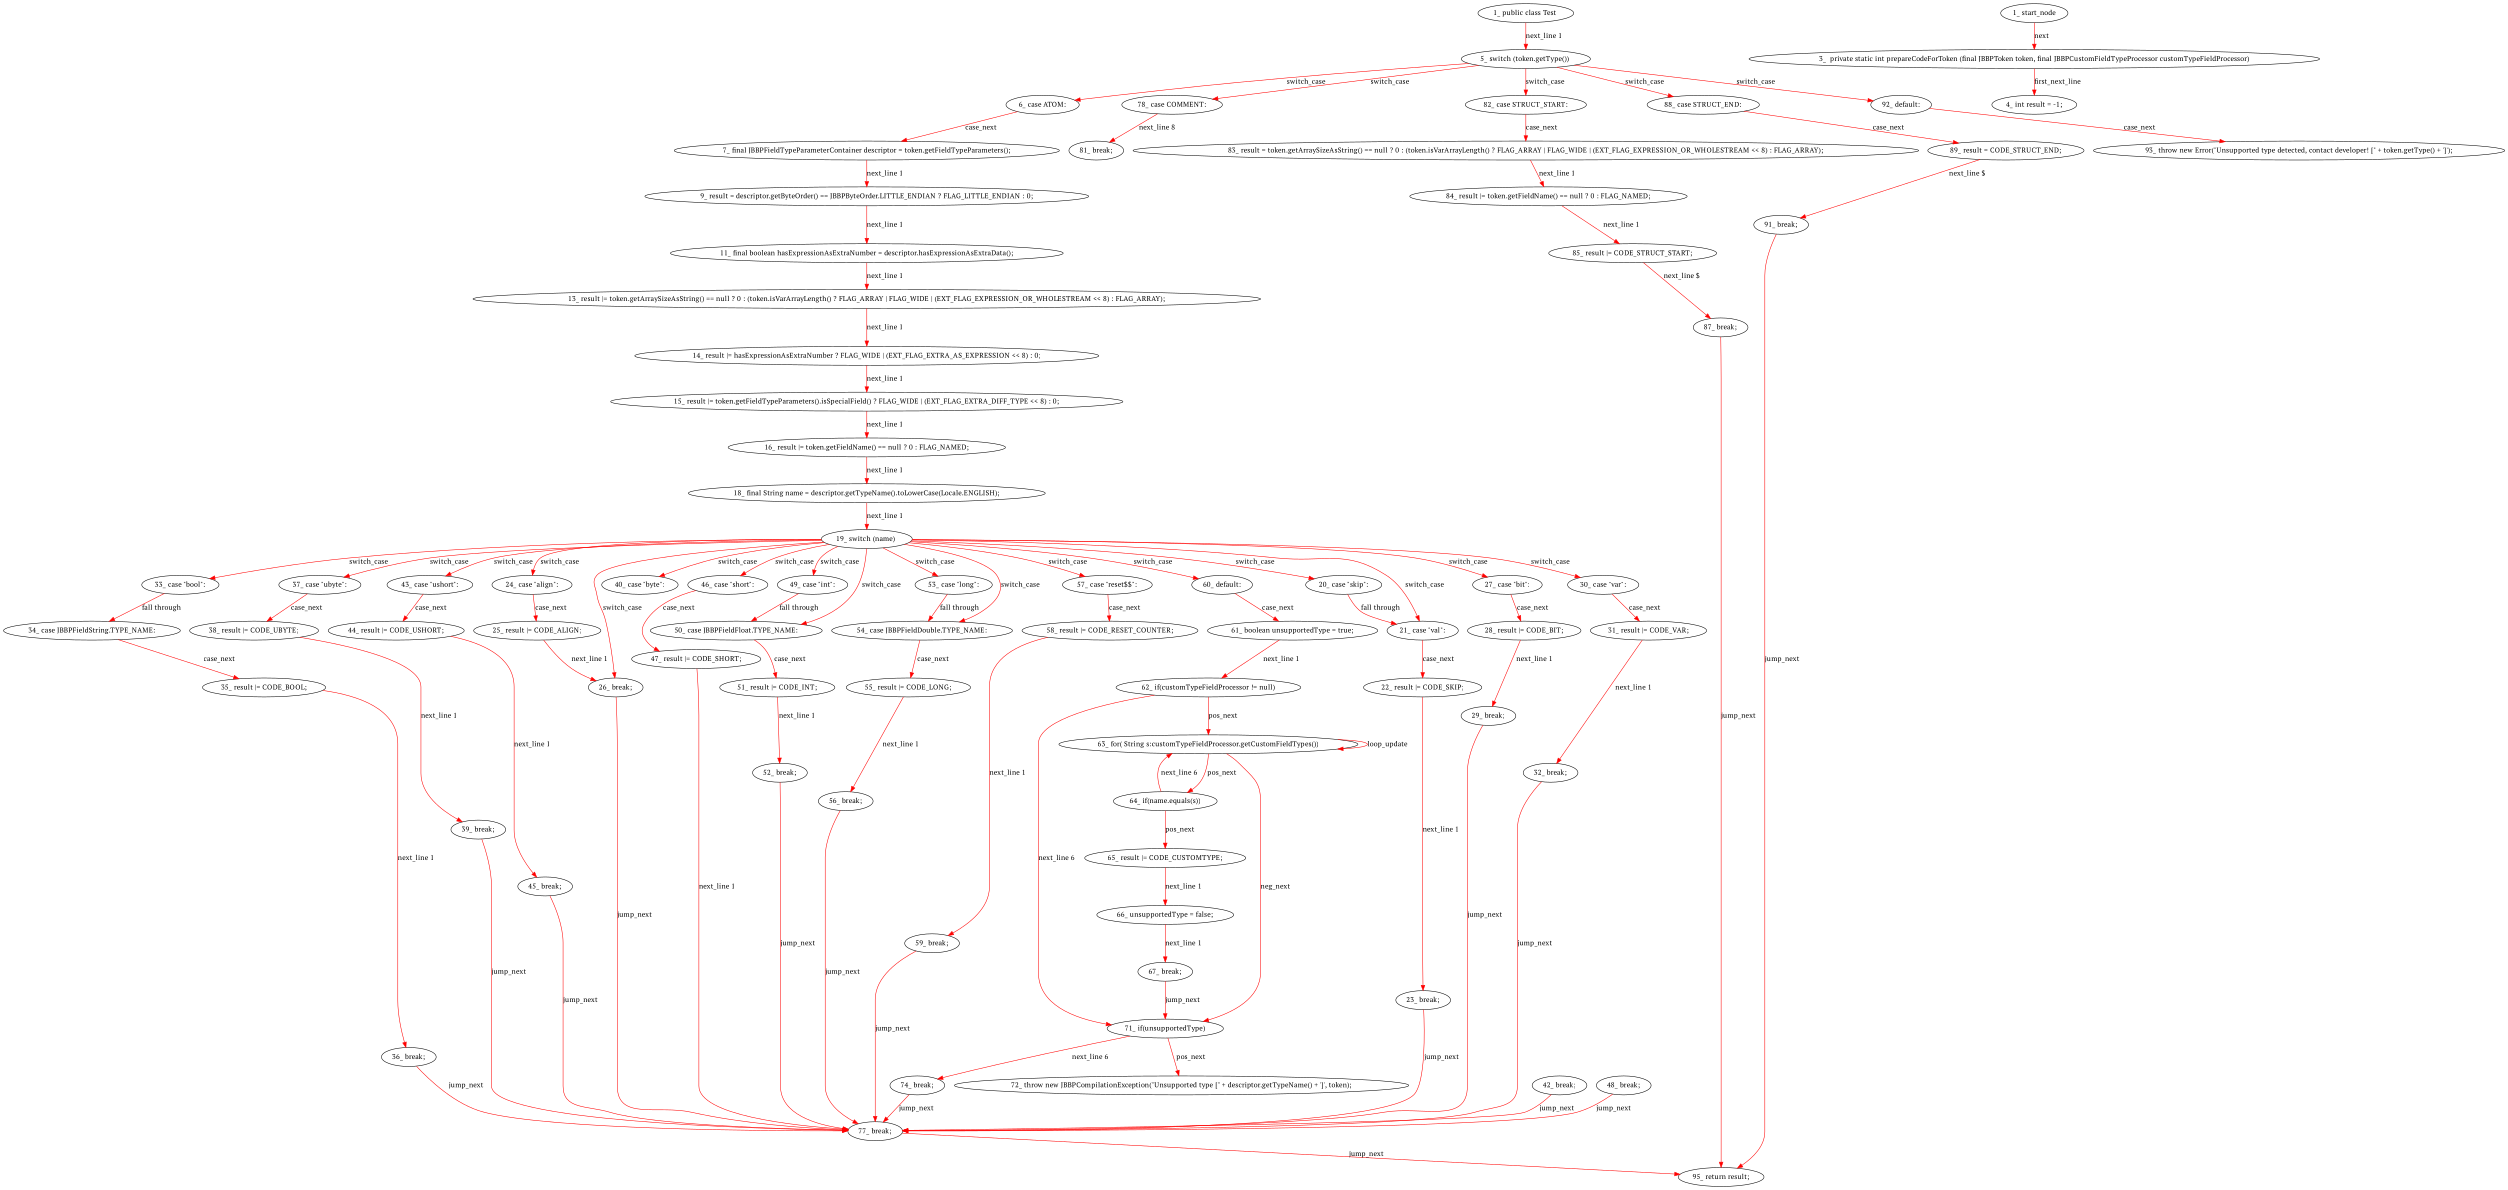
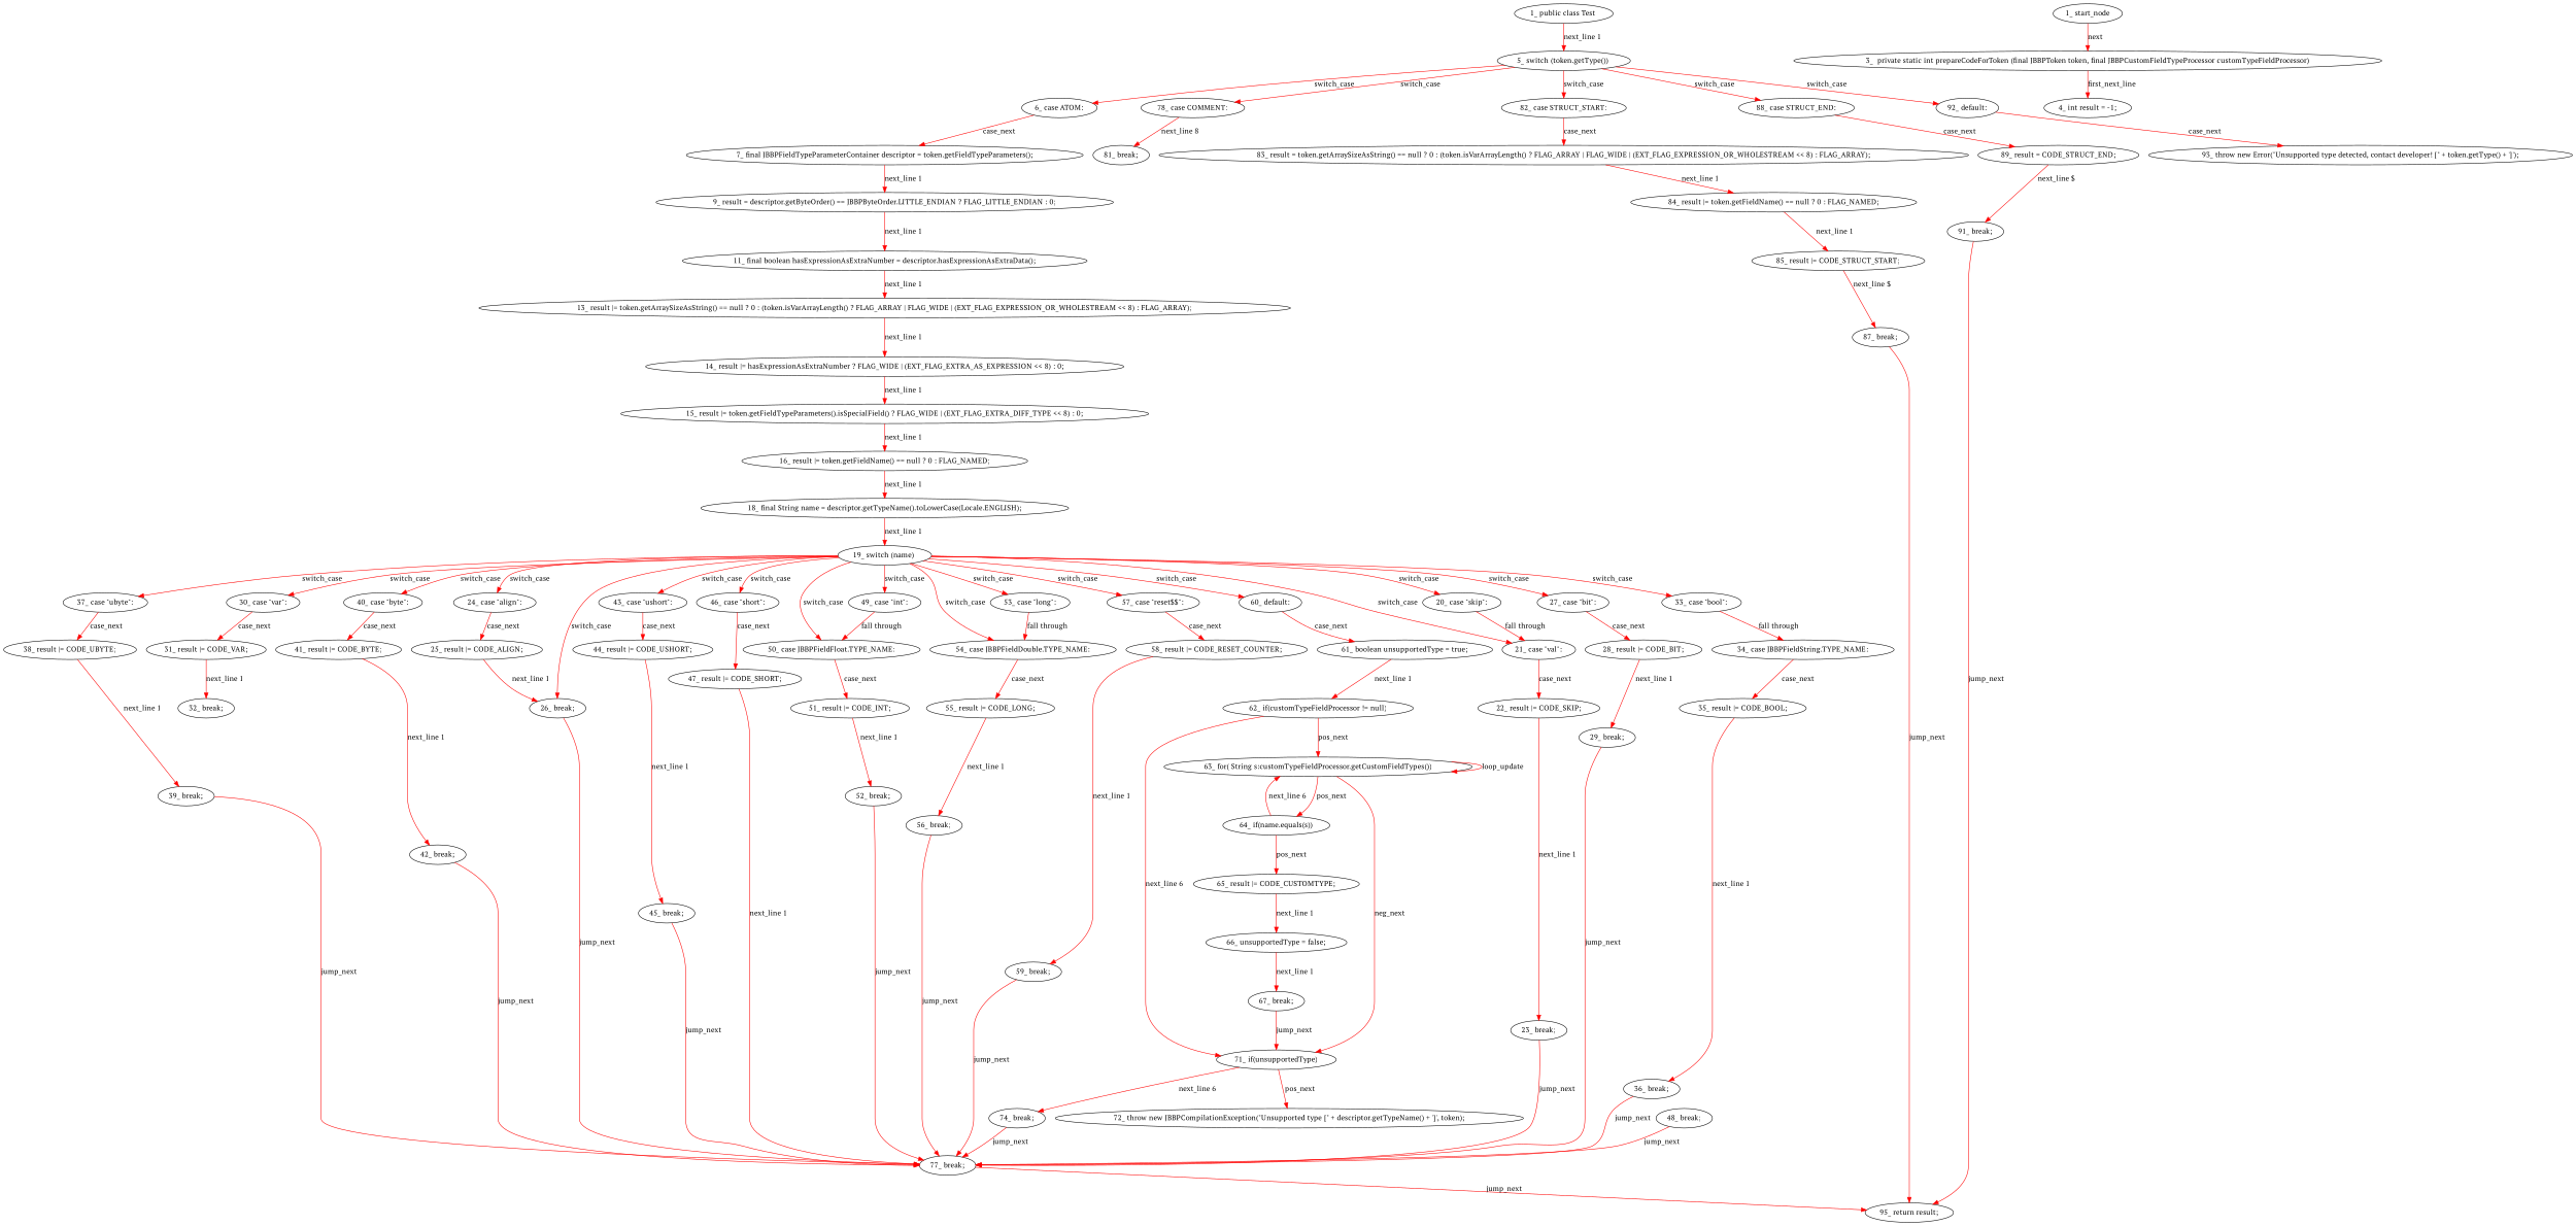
  digraph {
    fontname="PT Serif"
    node [fontname="PT Serif" type_label=expression_statement]
    edge [color=red controlflow_type="next_line 1" edge_type=CFG_edge fontname="PT Serif"]
    n1 [label="1_\ public\ class\ Test\ " type_label=class_declaration]
    n2 [label="5_\ switch\ \(token\.getType\(\)\)\ " type_label=switch]
    n3 [label="3_\ \ private\ static\ int\ prepareCodeForToken\ \(final\ JBBPToken\ token,\ final\ JBBPCustomFieldTypeProcessor\ customTypeFieldProcessor\)" type_label=method_declaration]
    n4 [label="4_\ int\ result\ =\ \-1;"]
    n5 [label="6_\ case\ ATOM:" type_label=case]
    n6 [label="78_\ case\ COMMENT:" type_label=case]
    n7 [label="82_\ case\ STRUCT_START:" type_label=case]
    n8 [label="88_\ case\ STRUCT_END:" type_label=case]
    n9 [label="92_\ default:" type_label=case]
    n10 [label="7_\ final\ JBBPFieldTypeParameterContainer\ descriptor\ =\ token\.getFieldTypeParameters\(\);"]
    n11 [label="81_\ break;"]
    n12 [label="83_\ result\ =\ token\.getArraySizeAsString\(\)\ ==\ null\ \?\ 0\ :\ \(token\.isVarArrayLength\(\)\ \?\ FLAG_ARRAY\ \|\ FLAG_WIDE\ \|\ \(EXT_FLAG_EXPRESSION_OR_WHOLESTREAM\ <<\ 8\)\ :\ FLAG_ARRAY\);"]
    n13 [label="89_\ result\ =\ CODE_STRUCT_END;"]
    n14 [label="93_\ throw\ new\ Error\(\"Unsupported\ type\ detected,\ contact\ developer!\ \[\"\ \+\ token\.getType\(\)\ \+\ '\]'\);"]
    n15 [label="9_\ result\ =\ descriptor\.getByteOrder\(\)\ ==\ JBBPByteOrder\.LITTLE_ENDIAN\ \?\ FLAG_LITTLE_ENDIAN\ :\ 0;"]
    n16 [label="11_\ final\ boolean\ hasExpressionAsExtraNumber\ =\ descriptor\.hasExpressionAsExtraData\(\);"]
    n17 [label="13_\ result\ \|=\ token\.getArraySizeAsString\(\)\ ==\ null\ \?\ 0\ :\ \(token\.isVarArrayLength\(\)\ \?\ FLAG_ARRAY\ \|\ FLAG_WIDE\ \|\ \(EXT_FLAG_EXPRESSION_OR_WHOLESTREAM\ <<\ 8\)\ :\ FLAG_ARRAY\);"]
    n18 [label="14_\ result\ \|=\ hasExpressionAsExtraNumber\ \?\ FLAG_WIDE\ \|\ \(EXT_FLAG_EXTRA_AS_EXPRESSION\ <<\ 8\)\ :\ 0;"]
    n19 [label="15_\ result\ \|=\ token\.getFieldTypeParameters\(\)\.isSpecialField\(\)\ \?\ FLAG_WIDE\ \|\ \(EXT_FLAG_EXTRA_DIFF_TYPE\ <<\ 8\)\ :\ 0;"]
    n20 [label="16_\ result\ \|=\ token\.getFieldName\(\)\ ==\ null\ \?\ 0\ :\ FLAG_NAMED;"]
    n21 [label="18_\ final\ String\ name\ =\ descriptor\.getTypeName\(\)\.toLowerCase\(Locale\.ENGLISH\);"]
    n22 [label="19_\ switch\ \(name\)\ " type_label=switch]
    n23 [label="20_\ case\ \"skip\":" type_label=case]
    n24 [label="21_\ case\ \"val\":" type_label=case]
    n25 [label="24_\ case\ \"align\":" type_label=case]
    n26 [label="27_\ case\ \"bit\":" type_label=case]
    n27 [label="30_\ case\ \"var\":" type_label=case]
    n28 [label="33_\ case\ \"bool\":" type_label=case]
    n29 [label="37_\ case\ \"ubyte\":" type_label=case]
    n30 [label="40_\ case\ \"byte\":" type_label=case]
    n31 [label="43_\ case\ \"ushort\":" type_label=case]
    n32 [label="46_\ case\ \"short\":" type_label=case]
    n33 [label="49_\ case\ \"int\":" type_label=case]
    n34 [label="50_\ case\ JBBPFieldFloat\.TYPE_NAME:" type_label=case]
    n35 [label="53_\ case\ \"long\":" type_label=case]
    n36 [label="54_\ case\ JBBPFieldDouble\.TYPE_NAME:" type_label=case]
    n37 [label="57_\ case\ \"reset\$\$\":" type_label=case]
    n38 [label="60_\ default:" type_label=case]
    n39 [label="26_\ break;"]
    n40 [label="22_\ result\ \|=\ CODE_SKIP;"]
    n41 [label="25_\ result\ \|=\ CODE_ALIGN;"]
    n42 [label="28_\ result\ \|=\ CODE_BIT;"]
    n43 [label="31_\ result\ \|=\ CODE_VAR;"]
    n44 [label="34_\ case\ JBBPFieldString\.TYPE_NAME:" type_label=case]
    n45 [label="35_\ result\ \|=\ CODE_BOOL;"]
    n46 [label="38_\ result\ \|=\ CODE_UBYTE;"]
+   n47 [label="41_\ result\ \|=\ CODE_BYTE;"]
    n48 [label="44_\ result\ \|=\ CODE_USHORT;"]
    n49 [label="47_\ result\ \|=\ CODE_SHORT;"]
    n50 [label="51_\ result\ \|=\ CODE_INT;"]
    n51 [label="55_\ result\ \|=\ CODE_LONG;"]
    n52 [label="58_\ result\ \|=\ CODE_RESET_COUNTER;"]
    n53 [label="61_\ boolean\ unsupportedType\ =\ true;"]
    n54 [label="23_\ break;"]
    n55 [label="77_\ break;"]
    n56 [label="95_\ return\ result;" type_label=return]
    n57 [label="29_\ break;"]
    n58 [label="32_\ break;"]
    n59 [label="36_\ break;"]
    n60 [label="39_\ break;"]
    n61 [label="42_\ break;"]
    n62 [label="45_\ break;"]
    n63 [label="48_\ break;"]
    n64 [label="52_\ break;"]
    n65 [label="56_\ break;"]
    n66 [label="59_\ break;"]
    n67 [label="62_\ if\(customTypeFieldProcessor\ !=\ null\)" type_label=if]
    n68 [label="63_\ for\(\ String\ s:customTypeFieldProcessor\.getCustomFieldTypes\(\)\)" type_label=for]
    n69 [label="71_\ if\(unsupportedType\)" type_label=if]
    n70 [label="64_\ if\(name\.equals\(s\)\)" type_label=if]
    n71 [label="72_\ throw\ new\ JBBPCompilationException\(\"Unsupported\ type\ \[\"\ \+\ descriptor\.getTypeName\(\)\ \+\ '\]',\ token\);"]
    n72 [label="74_\ break;"]
    n73 [label="65_\ result\ \|=\ CODE_CUSTOMTYPE;"]
    n74 [label="66_\ unsupportedType\ =\ false;"]
    n75 [label="67_\ break;"]
    n76 [label="84_\ result\ \|=\ token\.getFieldName\(\)\ ==\ null\ \?\ 0\ :\ FLAG_NAMED;"]
    n77 [label="85_\ result\ \|=\ CODE_STRUCT_START;"]
    n78 [label="87_\ break;"]
    n79 [label="91_\ break;"]
    n80 [label="1_\ start_node" type_label=start]
    n1 -> n2 [label="next_line 1"]
    n2 -> n5 [controlflow_type=switch_case label=switch_case]
    n2 -> n6 [controlflow_type=switch_case label=switch_case]
    n2 -> n7 [controlflow_type=switch_case label=switch_case]
    n2 -> n8 [controlflow_type=switch_case label=switch_case]
    n2 -> n9 [controlflow_type=switch_case label=switch_case]
    n3 -> n4 [controlflow_type=first_next_line label=first_next_line]
    n5 -> n10 [controlflow_type=case_next label=case_next]
    n6 -> n11 [controlflow_type="next_line 8" label="next_line 8"]
    n7 -> n12 [controlflow_type=case_next label=case_next]
    n8 -> n13 [controlflow_type=case_next label=case_next]
    n9 -> n14 [controlflow_type=case_next label=case_next]
    n10 -> n15 [label="next_line 1"]
    n12 -> n76 [label="next_line 1"]
    n13 -> n79 [controlflow_type="next_line $" label="next_line $"]
    n15 -> n16 [label="next_line 1"]
    n16 -> n17 [label="next_line 1"]
    n17 -> n18 [label="next_line 1"]
    n18 -> n19 [label="next_line 1"]
    n19 -> n20 [label="next_line 1"]
    n20 -> n21 [label="next_line 1"]
    n21 -> n22 [label="next_line 1"]
    n22 -> n23 [controlflow_type=switch_case label=switch_case]
    n22 -> n24 [controlflow_type=switch_case label=switch_case]
    n22 -> n25 [controlflow_type=switch_case label=switch_case]
    n22 -> n26 [controlflow_type=switch_case label=switch_case]
    n22 -> n27 [controlflow_type=switch_case label=switch_case]
    n22 -> n28 [controlflow_type=switch_case label=switch_case]
    n22 -> n29 [controlflow_type=switch_case label=switch_case]
    n22 -> n30 [controlflow_type=switch_case label=switch_case]
    n22 -> n31 [controlflow_type=switch_case label=switch_case]
    n22 -> n32 [controlflow_type=switch_case label=switch_case]
    n22 -> n33 [controlflow_type=switch_case label=switch_case]
    n22 -> n34 [controlflow_type=switch_case label=switch_case]
    n22 -> n35 [controlflow_type=switch_case label=switch_case]
    n22 -> n36 [controlflow_type=switch_case label=switch_case]
    n22 -> n37 [controlflow_type=switch_case label=switch_case]
    n22 -> n38 [controlflow_type=switch_case label=switch_case]
    n22 -> n39 [controlflow_type=switch_case label=switch_case]
    n23 -> n24 [controlflow_type="fall through" label="fall through"]
    n24 -> n40 [controlflow_type=case_next label=case_next]
    n25 -> n41 [controlflow_type=case_next label=case_next]
    n26 -> n42 [controlflow_type=case_next label=case_next]
    n27 -> n43 [controlflow_type=case_next label=case_next]
    n28 -> n44 [controlflow_type="fall through" label="fall through"]
    n29 -> n46 [controlflow_type=case_next label=case_next]
+   n30 -> n47 [controlflow_type=case_next label=case_next]
    n31 -> n48 [controlflow_type=case_next label=case_next]
    n32 -> n49 [controlflow_type=case_next label=case_next]
    n33 -> n34 [controlflow_type="fall through" label="fall through"]
    n34 -> n50 [controlflow_type=case_next label=case_next]
    n35 -> n36 [controlflow_type="fall through" label="fall through"]
    n36 -> n51 [controlflow_type=case_next label=case_next]
    n37 -> n52 [controlflow_type=case_next label=case_next]
    n38 -> n53 [controlflow_type=case_next label=case_next]
    n39 -> n55 [controlflow_type=jump_next label=jump_next]
    n40 -> n54 [label="next_line 1"]
    n41 -> n39 [label="next_line 1"]
    n42 -> n57 [label="next_line 1"]
    n43 -> n58 [label="next_line 1"]
    n44 -> n45 [controlflow_type=case_next label=case_next]
    n45 -> n59 [label="next_line 1"]
    n46 -> n60 [label="next_line 1"]
+   n47 -> n61 [label="next_line 1"]
    n48 -> n62 [label="next_line 1"]
    n49 -> n55 [label="next_line 1"]
    n50 -> n64 [label="next_line 1"]
    n51 -> n65 [label="next_line 1"]
    n52 -> n66 [label="next_line 1"]
    n53 -> n67 [label="next_line 1"]
    n54 -> n55 [controlflow_type=jump_next label=jump_next]
    n55 -> n56 [controlflow_type=jump_next label=jump_next]
    n57 -> n55 [controlflow_type=jump_next label=jump_next]
-   n58 -> n55 [controlflow_type=jump_next label=jump_next]
    n59 -> n55 [controlflow_type=jump_next label=jump_next]
    n60 -> n55 [controlflow_type=jump_next label=jump_next]
    n61 -> n55 [controlflow_type=jump_next label=jump_next]
    n62 -> n55 [controlflow_type=jump_next label=jump_next]
    n63 -> n55 [controlflow_type=jump_next label=jump_next]
    n64 -> n55 [controlflow_type=jump_next label=jump_next]
    n65 -> n55 [controlflow_type=jump_next label=jump_next]
    n66 -> n55 [controlflow_type=jump_next label=jump_next]
    n67 -> n68 [controlflow_type=pos_next label=pos_next]
    n67 -> n69 [controlflow_type="next_line 6" label="next_line 6"]
    n68 -> n68 [controlflow_type=loop_update label=loop_update]
    n68 -> n69 [controlflow_type=neg_next label=neg_next]
    n68 -> n70 [controlflow_type=pos_next label=pos_next]
    n69 -> n71 [controlflow_type=pos_next label=pos_next]
    n69 -> n72 [controlflow_type="next_line 6" label="next_line 6"]
    n70 -> n68 [controlflow_type="next_line 6" label="next_line 6"]
    n70 -> n73 [controlflow_type=pos_next label=pos_next]
    n72 -> n55 [controlflow_type=jump_next label=jump_next]
    n73 -> n74 [label="next_line 1"]
    n74 -> n75 [label="next_line 1"]
    n75 -> n69 [controlflow_type=jump_next label=jump_next]
    n76 -> n77 [label="next_line 1"]
    n77 -> n78 [controlflow_type="next_line $" label="next_line $"]
    n78 -> n56 [controlflow_type=jump_next label=jump_next]
    n79 -> n56 [controlflow_type=jump_next label=jump_next]
    n80 -> n3 [controlflow_type=next label=next]
  }
